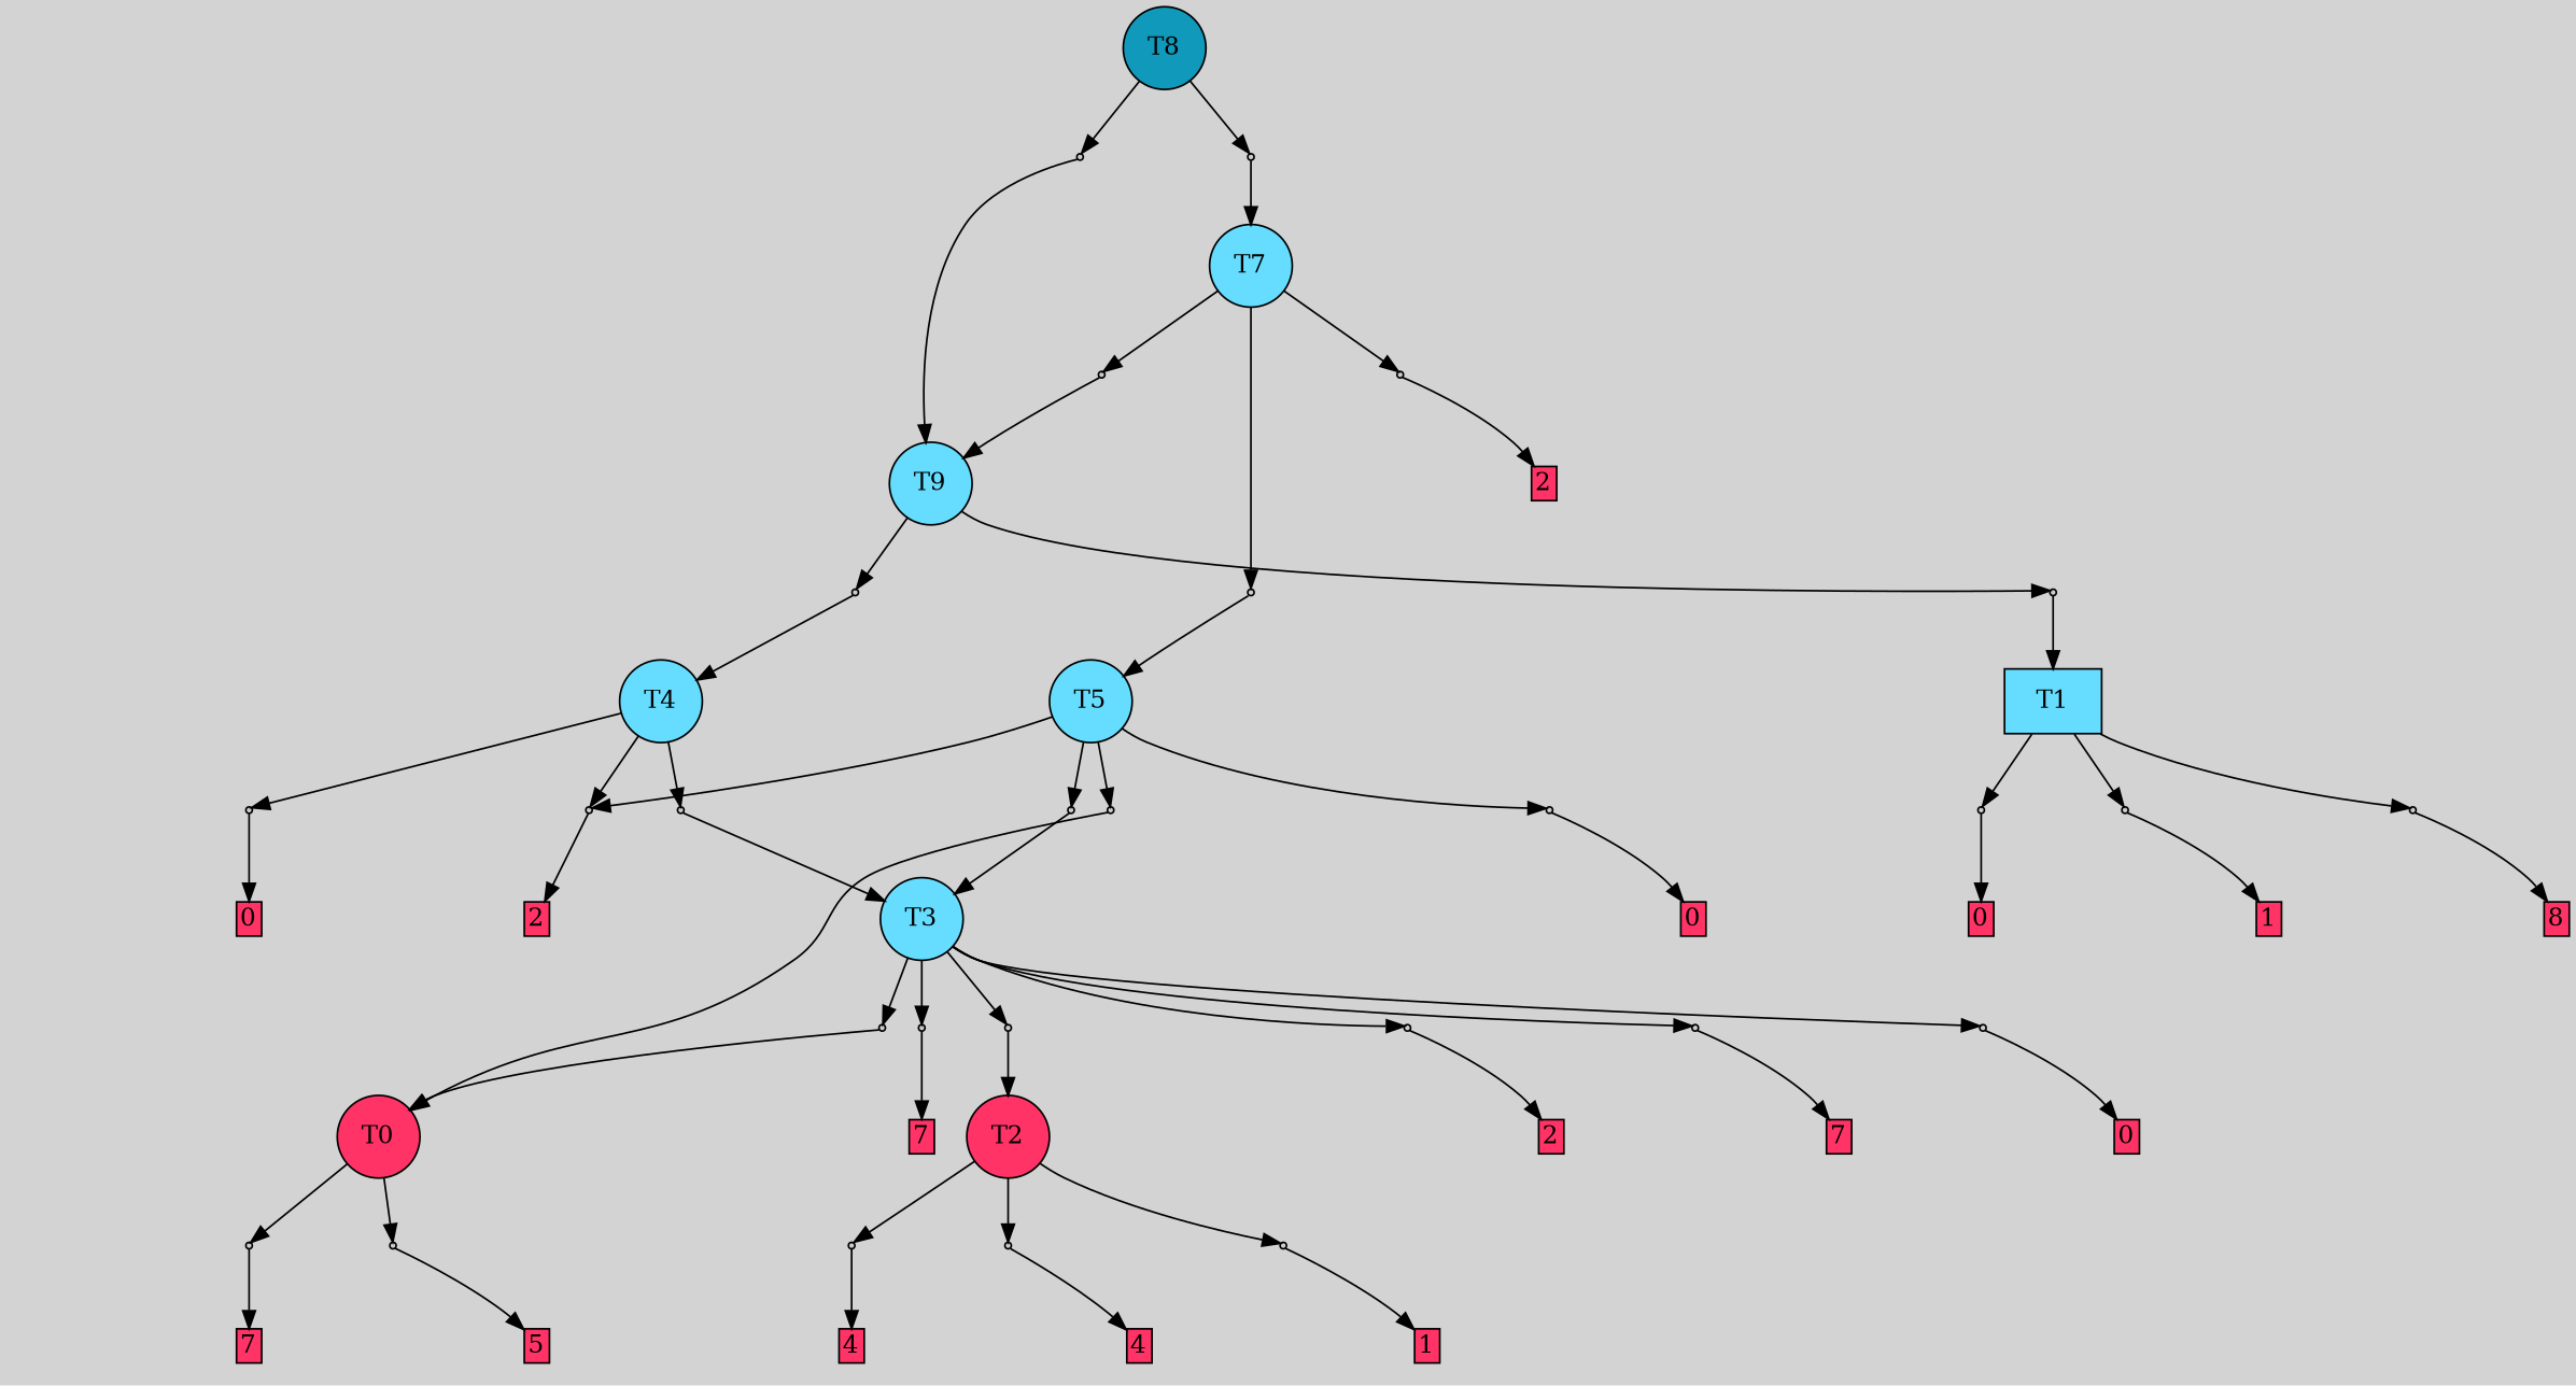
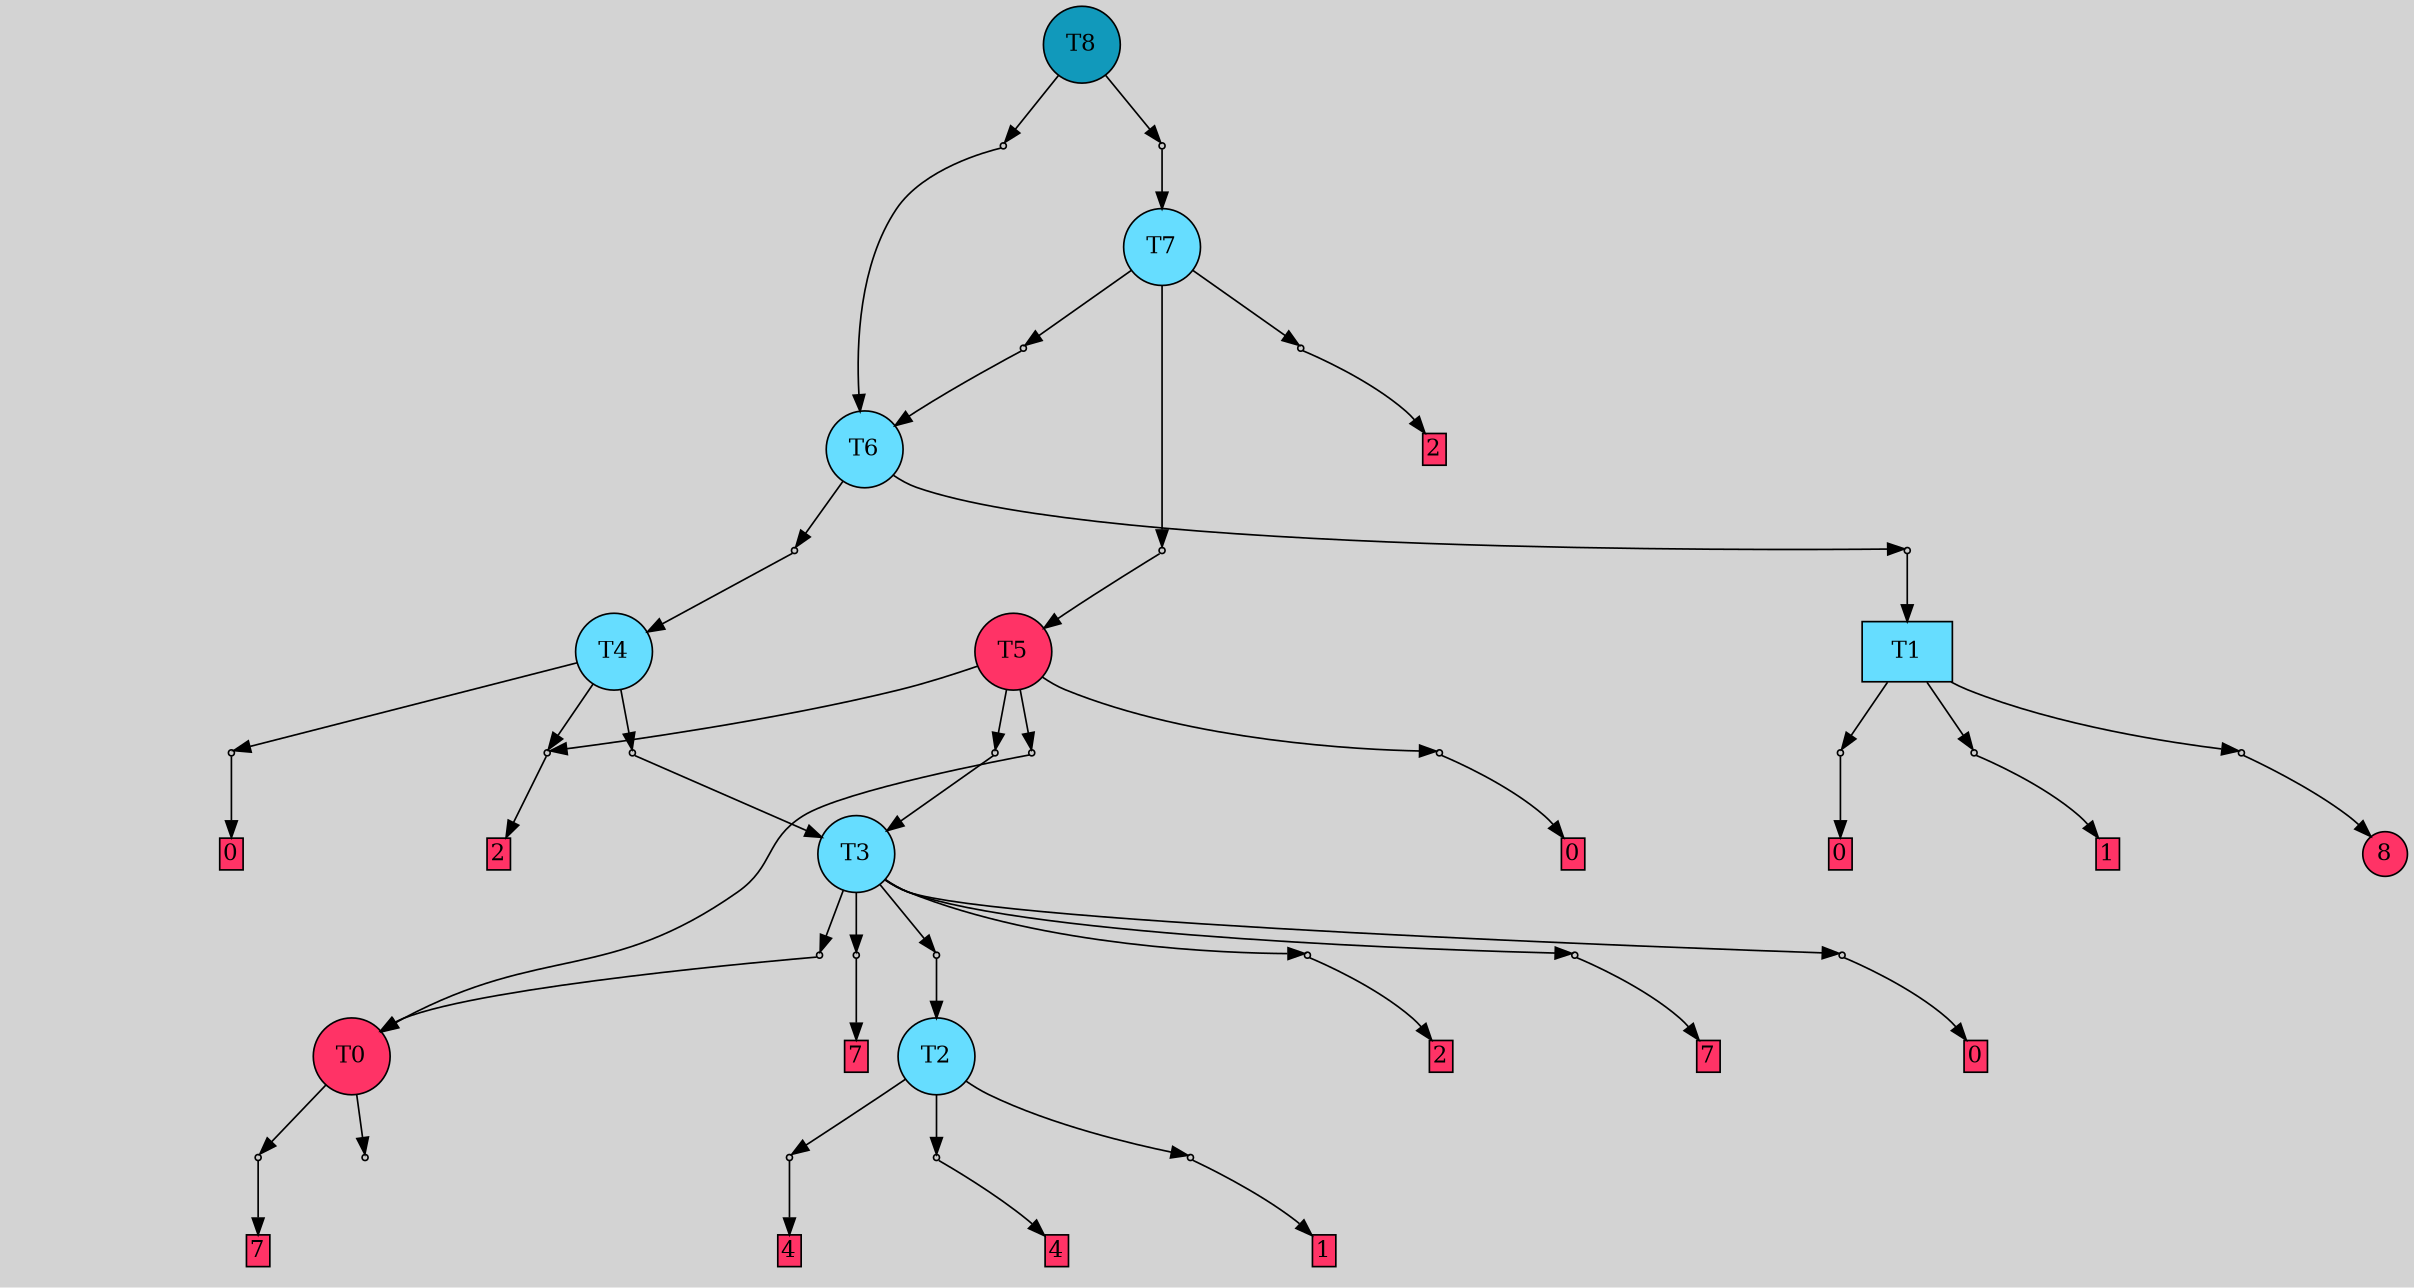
  digraph {
    bgcolor=lightgray
    node [shape=box style=filled]
    T8 [fillcolor="#1199bb" shape=circle]
    P25 [fillcolor="#cccccc" shape=point]
    P26 [fillcolor="#cccccc" shape=point]
    T0 [fillcolor="#ff3366" shape=circle]
    P0 [fillcolor="#cccccc" shape=point]
    P1 [fillcolor="#cccccc" shape=point]
    n7 [label="0|0&1|2#3|2&#92;n" style=invis]
    n8 [fillcolor="#ff3366" height=0 label=7 margin=0.03 width=0]
    n9 [label="1|0&1|5#0|5&#92;n" style=invis]
-   n10 [fillcolor="#ff3366" height=0 label=5 margin=0.03 width=0]
    T1 [fillcolor="#66ddff"]
    P2 [fillcolor="#cccccc" shape=point]
    P3 [fillcolor="#cccccc" shape=point]
    P4 [fillcolor="#cccccc" shape=point]
    n15 [label="5|0&2|2#1|1&#92;n" style=invis]
    n16 [fillcolor="#ff3366" height=0 label=0 margin=0.03 width=0]
    n17 [label="5|0&4|1#3|0&#92;n" style=invis]
    n18 [fillcolor="#ff3366" height=0 label=1 margin=0.03 width=0]
    n19 [label="7|0&3|1#1|1&#92;n" style=invis]
-   n20 [fillcolor="#ff3366" height=0 label=8 margin=0.03 width=0]
-   T2 [fillcolor="#ff3366" shape=circle]
+   n20 [fillcolor="#ff3366" height=0 label=8 margin=0.03 shape=circle width=0]
+   T2 [fillcolor="#66ddff" shape=circle]
    P5 [fillcolor="#cccccc" shape=point]
    P6 [fillcolor="#cccccc" shape=point]
    P7 [fillcolor="#cccccc" shape=point]
    n25 [label="0|0&4|6#0|1&#92;n" style=invis]
    n26 [fillcolor="#ff3366" height=0 label=4 margin=0.03 width=0]
    n27 [label="1|0&4|4#3|5&#92;n" style=invis]
    n28 [fillcolor="#ff3366" height=0 label=4 margin=0.03 width=0]
    n29 [label="3|0&2|7#3|1&#92;n" style=invis]
    n30 [fillcolor="#ff3366" height=0 label=1 margin=0.03 width=0]
    T3 [fillcolor="#66ddff" shape=circle]
    P8 [fillcolor="#cccccc" shape=point]
    P9 [fillcolor="#cccccc" shape=point]
    P10 [fillcolor="#cccccc" shape=point]
    P11 [fillcolor="#cccccc" shape=point]
    P12 [fillcolor="#cccccc" shape=point]
    P13 [fillcolor="#cccccc" shape=point]
    n38 [label="5|7&3|4#2|2&#92;n2|0&3|1#0|7&#92;n" style=invis]
    n39 [fillcolor="#ff3366" height=0 label=7 margin=0.03 width=0]
    n40 [label="1|0&4|4#3|5&#92;n" style=invis]
    n41 [label="2|0&1|2#3|2&#92;n" style=invis]
    n42 [fillcolor="#ff3366" height=0 label=2 margin=0.03 width=0]
    n43 [label="8|0&3|4#2|4&#92;n" style=invis]
    n44 [fillcolor="#ff3366" height=0 label=7 margin=0.03 width=0]
    n45 [label="2|0&2|0#3|1&#92;n" style=invis]
    n46 [label="2|0&1|6#3|4&#92;n" style=invis]
    n47 [fillcolor="#ff3366" height=0 label=0 margin=0.03 width=0]
    T4 [fillcolor="#66ddff" shape=circle]
    P14 [fillcolor="#cccccc" shape=point]
    P15 [fillcolor="#cccccc" shape=point]
    P16 [fillcolor="#cccccc" shape=point]
    n52 [label="2|0&2|6#3|4&#92;n" style=invis]
    n53 [fillcolor="#ff3366" height=0 label=0 margin=0.03 width=0]
    n54 [label="2|0&1|2#3|2&#92;n" style=invis]
    n55 [fillcolor="#ff3366" height=0 label=2 margin=0.03 width=0]
    n56 [label="1|0&4|7#2|5&#92;n" style=invis]
-   T5 [fillcolor="#66ddff" shape=circle]
+   T5 [fillcolor="#ff3366" shape=circle]
    P17 [fillcolor="#cccccc" shape=point]
    P18 [fillcolor="#cccccc" shape=point]
    P19 [fillcolor="#cccccc" shape=point]
    n61 [label="1|0&2|1#4|3&#92;n" style=invis]
    n62 [label="2|0&2|6#3|4&#92;n" style=invis]
    n63 [fillcolor="#ff3366" height=0 label=0 margin=0.03 width=0]
    n64 [label="1|0&4|7#2|5&#92;n" style=invis]
-   T6 [fillcolor="#66ddff" shape=circle label=T9]
+   T6 [fillcolor="#66ddff" shape=circle]
    P20 [fillcolor="#cccccc" shape=point]
    P21 [fillcolor="#cccccc" shape=point]
    n68 [label="1|0&4|6#4|3&#92;n" style=invis]
    n69 [label="2|0&1|6#3|4&#92;n" style=invis]
    T7 [fillcolor="#66ddff" shape=circle]
    P22 [fillcolor="#cccccc" shape=point]
    P23 [fillcolor="#cccccc" shape=point]
    P24 [fillcolor="#cccccc" shape=point]
    n74 [label="8|0&3|3#4|3&#92;n" style=invis]
    n75 [label="1|0&4|2#2|7&#92;n" style=invis]
    n76 [label="3|0&1|5#3|4&#92;n" style=invis]
    n77 [fillcolor="#ff3366" height=0 label=2 margin=0.03 width=0]
    n78 [label="8|0&4|3#3|4&#92;n" style=invis]
    n79 [label="8|0&4|0#3|7&#92;n" style=invis]
    subgraph sub_1 {
      rank=same
      T8
    }
    T8 -> P25
    T8 -> P26
    P25 -> T6
    P25 -> n78 [style=invis]
    P26 -> T7
    P26 -> n79 [style=invis]
    T0 -> P0
    T0 -> P1
    P0 -> n7 [style=invis]
    P0 -> n8
    P1 -> n9 [style=invis]
-   P1 -> n10
    T1 -> P2
    T1 -> P3
    T1 -> P4
    P2 -> n15 [style=invis]
    P2 -> n16
    P3 -> n17 [style=invis]
    P3 -> n18
    P4 -> n19 [style=invis]
    P4 -> n20
    T2 -> P5
    T2 -> P6
    T2 -> P7
    P5 -> n25 [style=invis]
    P5 -> n26
    P6 -> n27 [style=invis]
    P6 -> n28
    P7 -> n29 [style=invis]
    P7 -> n30
    T3 -> P8
    T3 -> P9
    T3 -> P10
    T3 -> P11
    T3 -> P12
    T3 -> P13
    P8 -> n38 [style=invis]
    P8 -> n39
    P9 -> T2
    P9 -> n40 [style=invis]
    P10 -> n41 [style=invis]
    P10 -> n42
    P11 -> n43 [style=invis]
    P11 -> n44
    P12 -> T0
    P12 -> n45 [style=invis]
    P13 -> n46 [style=invis]
    P13 -> n47
    T4 -> P14
    T4 -> P15
    T4 -> P16
    P14 -> n52 [style=invis]
    P14 -> n53
    P15 -> n54 [style=invis]
    P15 -> n55
    P16 -> T3
    P16 -> n56 [style=invis]
    T5 -> P15
    T5 -> P17
    T5 -> P18
    T5 -> P19
    P17 -> T0
    P17 -> n61 [style=invis]
    P18 -> n62 [style=invis]
    P18 -> n63
    P19 -> T3
    P19 -> n64 [style=invis]
    T6 -> P20
    T6 -> P21
    P20 -> T4
    P20 -> n68 [style=invis]
    P21 -> T1
    P21 -> n69 [style=invis]
    T7 -> P22
    T7 -> P23
    T7 -> P24
    P22 -> T6
    P22 -> n74 [style=invis]
    P23 -> T5
    P23 -> n75 [style=invis]
    P24 -> n76 [style=invis]
    P24 -> n77
  }
